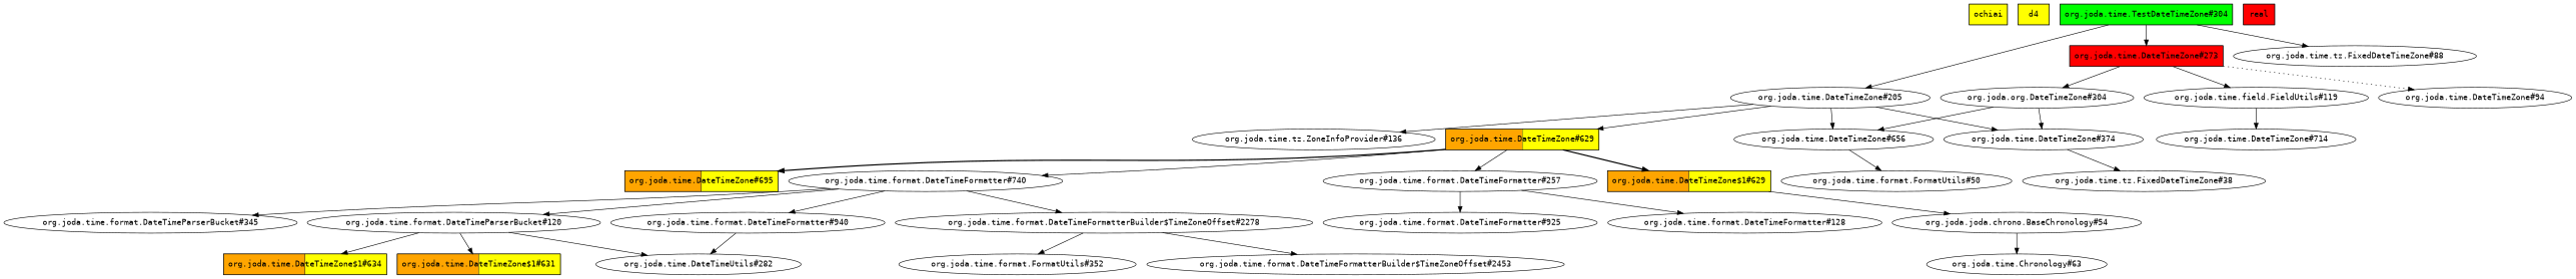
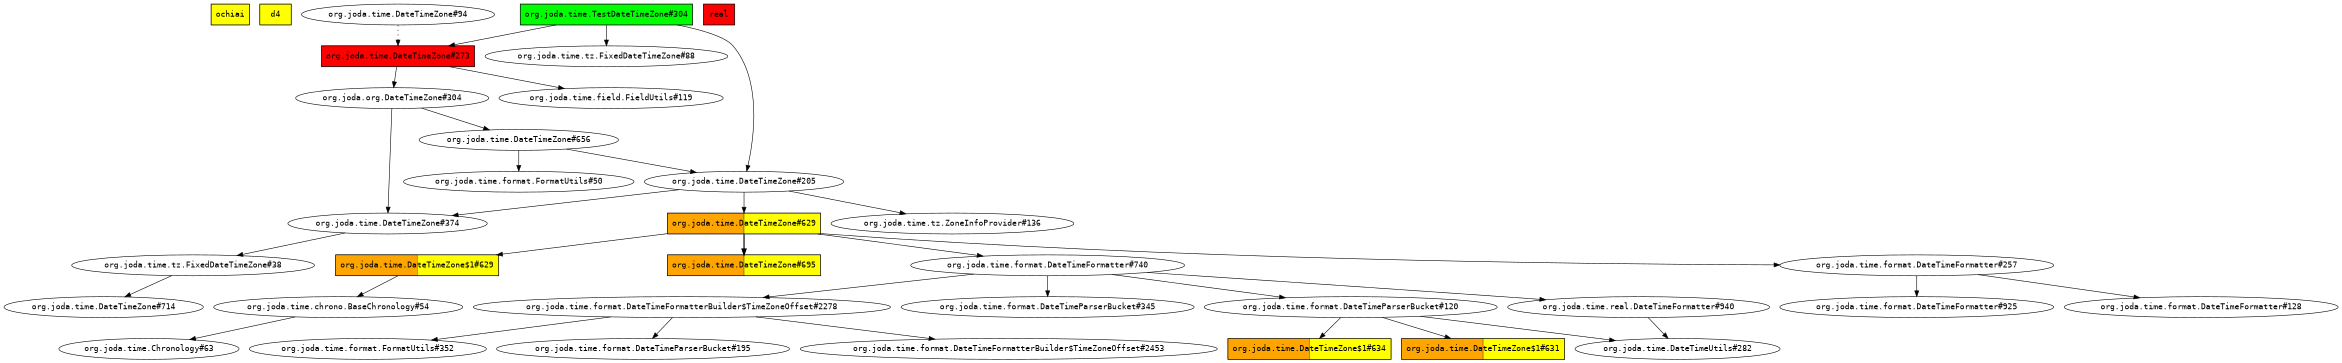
  digraph {
    fontname="DejaVu Sans Mono"
    node [fontname="DejaVu Sans Mono"]
    edge [fontname="DejaVu Sans Mono"]
    ochiai [fillcolor=yellow shape=box style=striped]
    d4 [fillcolor=yellow shape=box style=striped]
    "org.joda.time.TestDateTimeZone#304" [fillcolor=green shape=box style=striped]
    "org.joda.time.DateTimeZone#273" [fillcolor=red shape=box style=striped]
    "org.joda.time.tz.FixedDateTimeZone#88"
    "org.joda.time.DateTimeZone#205"
    n7 [label="org.joda.org.DateTimeZone#304"]
    "org.joda.time.field.FieldUtils#119"
    "org.joda.time.DateTimeZone#629" [fillcolor="orange:yellow" shape=box style=striped]
    "org.joda.time.DateTimeZone#374"
    "org.joda.time.DateTimeZone#656"
    "org.joda.time.tz.ZoneInfoProvider#136"
    "org.joda.time.DateTimeZone$1#629" [fillcolor="orange:yellow" shape=box style=striped]
-   "org.joda.time.chrono.BaseChronology#54" [label="org.joda.joda.chrono.BaseChronology#54"]
+   "org.joda.time.chrono.BaseChronology#54"
    "org.joda.time.Chronology#63"
    "org.joda.time.DateTimeZone$1#634" [fillcolor="orange:yellow" shape=box style=striped]
    "org.joda.time.DateTimeZone$1#631" [fillcolor="orange:yellow" shape=box style=striped]
    "org.joda.time.DateTimeZone#695" [fillcolor="orange:yellow" shape=box style=striped]
    "org.joda.time.format.DateTimeFormatter#740"
    "org.joda.time.format.DateTimeFormatter#257"
    "org.joda.time.format.DateTimeFormatterBuilder$TimeZoneOffset#2278"
    "org.joda.time.format.DateTimeParserBucket#345"
    "org.joda.time.format.DateTimeParserBucket#120"
-   "org.joda.time.format.DateTimeFormatter#940"
+   "org.joda.time.format.DateTimeFormatter#940" [label="org.joda.time.real.DateTimeFormatter#940"]
    "org.joda.time.format.DateTimeFormatter#925"
    "org.joda.time.format.DateTimeFormatter#128"
    real [fillcolor=red shape=box style=striped]
    "org.joda.time.format.FormatUtils#352"
+   "org.joda.time.format.DateTimeParserBucket#195"
    "org.joda.time.format.DateTimeFormatterBuilder$TimeZoneOffset#2453"
    "org.joda.time.tz.FixedDateTimeZone#38"
    "org.joda.time.format.FormatUtils#50"
    "org.joda.time.DateTimeZone#94"
    "org.joda.time.DateTimeUtils#282"
    "org.joda.time.DateTimeZone#714"
    "org.joda.time.TestDateTimeZone#304" -> "org.joda.time.DateTimeZone#273"
    "org.joda.time.TestDateTimeZone#304" -> "org.joda.time.tz.FixedDateTimeZone#88"
    "org.joda.time.TestDateTimeZone#304" -> "org.joda.time.DateTimeZone#205"
    "org.joda.time.DateTimeZone#273" -> n7
    "org.joda.time.DateTimeZone#273" -> "org.joda.time.field.FieldUtils#119"
    "org.joda.time.DateTimeZone#205" -> "org.joda.time.DateTimeZone#629"
    "org.joda.time.DateTimeZone#205" -> "org.joda.time.DateTimeZone#374"
-   "org.joda.time.DateTimeZone#205" -> "org.joda.time.DateTimeZone#656"
+   "org.joda.time.DateTimeZone#656" -> "org.joda.time.DateTimeZone#205"
    "org.joda.time.DateTimeZone#205" -> "org.joda.time.tz.ZoneInfoProvider#136"
    n7 -> "org.joda.time.DateTimeZone#374"
    n7 -> "org.joda.time.DateTimeZone#656"
-   "org.joda.time.DateTimeZone#629" -> "org.joda.time.DateTimeZone$1#629" [style=bold]
+   "org.joda.time.DateTimeZone#629" -> "org.joda.time.DateTimeZone$1#629" [style=solid]
    "org.joda.time.DateTimeZone#629" -> "org.joda.time.DateTimeZone#695" [style=bold]
    "org.joda.time.DateTimeZone#629" -> "org.joda.time.format.DateTimeFormatter#740"
    "org.joda.time.DateTimeZone#629" -> "org.joda.time.format.DateTimeFormatter#257"
    "org.joda.time.DateTimeZone#374" -> "org.joda.time.tz.FixedDateTimeZone#38"
    "org.joda.time.DateTimeZone#656" -> "org.joda.time.format.FormatUtils#50"
    "org.joda.time.DateTimeZone$1#629" -> "org.joda.time.chrono.BaseChronology#54"
    "org.joda.time.chrono.BaseChronology#54" -> "org.joda.time.Chronology#63"
    "org.joda.time.format.DateTimeFormatter#740" -> "org.joda.time.format.DateTimeFormatterBuilder$TimeZoneOffset#2278"
    "org.joda.time.format.DateTimeFormatter#740" -> "org.joda.time.format.DateTimeParserBucket#345"
    "org.joda.time.format.DateTimeFormatter#740" -> "org.joda.time.format.DateTimeParserBucket#120"
    "org.joda.time.format.DateTimeFormatter#740" -> "org.joda.time.format.DateTimeFormatter#940"
    "org.joda.time.format.DateTimeFormatter#257" -> "org.joda.time.format.DateTimeFormatter#925"
    "org.joda.time.format.DateTimeFormatter#257" -> "org.joda.time.format.DateTimeFormatter#128"
    "org.joda.time.format.DateTimeFormatterBuilder$TimeZoneOffset#2278" -> "org.joda.time.format.FormatUtils#352"
+   "org.joda.time.format.DateTimeFormatterBuilder$TimeZoneOffset#2278" -> "org.joda.time.format.DateTimeParserBucket#195"
    "org.joda.time.format.DateTimeFormatterBuilder$TimeZoneOffset#2278" -> "org.joda.time.format.DateTimeFormatterBuilder$TimeZoneOffset#2453"
    "org.joda.time.format.DateTimeParserBucket#120" -> "org.joda.time.DateTimeZone$1#634"
    "org.joda.time.format.DateTimeParserBucket#120" -> "org.joda.time.DateTimeZone$1#631"
    "org.joda.time.format.DateTimeParserBucket#120" -> "org.joda.time.DateTimeUtils#282"
    "org.joda.time.format.DateTimeFormatter#940" -> "org.joda.time.DateTimeUtils#282"
-   "org.joda.time.field.FieldUtils#119" -> "org.joda.time.DateTimeZone#714"
-   "org.joda.time.DateTimeZone#273" -> "org.joda.time.DateTimeZone#94" [style=dotted]
+   "org.joda.time.tz.FixedDateTimeZone#38" -> "org.joda.time.DateTimeZone#714"
+   "org.joda.time.DateTimeZone#94" -> "org.joda.time.DateTimeZone#273" [style=dotted]
  }
